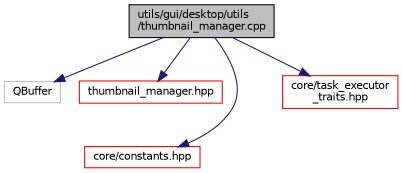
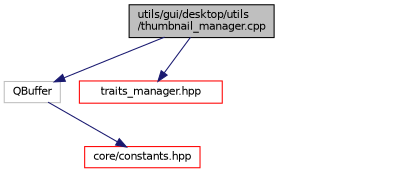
  digraph {
    node [color=red fillcolor=white fontname=Helvetica fontsize=10 shape=record style=filled]
    edge [color=midnightblue fontname=Helvetica fontsize=10 labelfontname=Helvetica labelfontsize=10 style=solid]
    n1 [color=black fillcolor=grey75 fontcolor=black height=0.2 label="utils/gui/desktop/utils\l/thumbnail_manager.cpp" width=0.4]
    n2 [color=grey75 height=0.2 label=QBuffer width=0.4]
-   n3 [height=0.2 label="thumbnail_manager.hpp" width=0.4]
+   n3 [height=0.2 label="traits_manager.hpp" width=0.4]
    n4 [height=0.2 label="core/constants.hpp" width=0.4]
-   n5 [height=0.2 label="core/task_executor\l_traits.hpp" width=0.4]
    n1 -> n2
    n1 -> n3
-   n1 -> n4
-   n1 -> n5
+   n2 -> n4
  }
